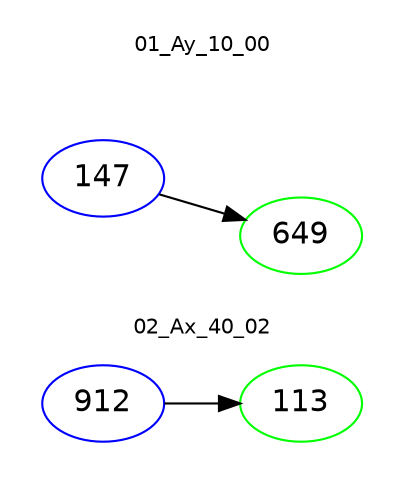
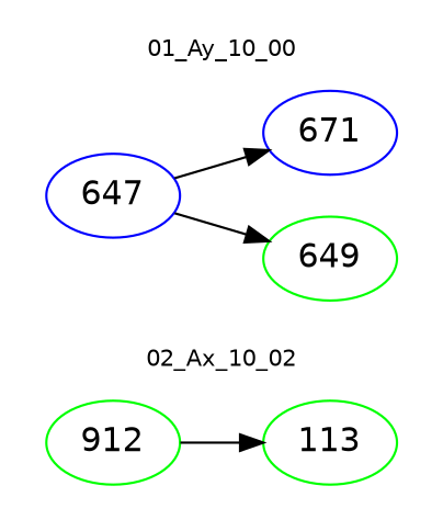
  digraph {
    fontname="DejaVu Sans"
    rankdir=LR
    node [color=blue fontname="DejaVu Sans"]
    edge [color=black fontname="DejaVu Sans"]
-   n1 [label=912]
+   n1 [color=green label=912]
    n2 [color=green label=113]
-   n3 [label=147]
+   n3 [label=647]
    n4 [color=green label=649]
+   n5 [label=671]
    subgraph cluster_1 {
      color=white
      fontsize=10
-     label="02_Ax_40_02"
+     label="02_Ax_10_02"
      n1
      n2
    }
    subgraph cluster_2 {
      color=white
      fontsize=10
      label="01_Ay_10_00"
      n3
      n4
+     n5
    }
    n1 -> n2
    n3 -> n4
+   n3 -> n5
  }
